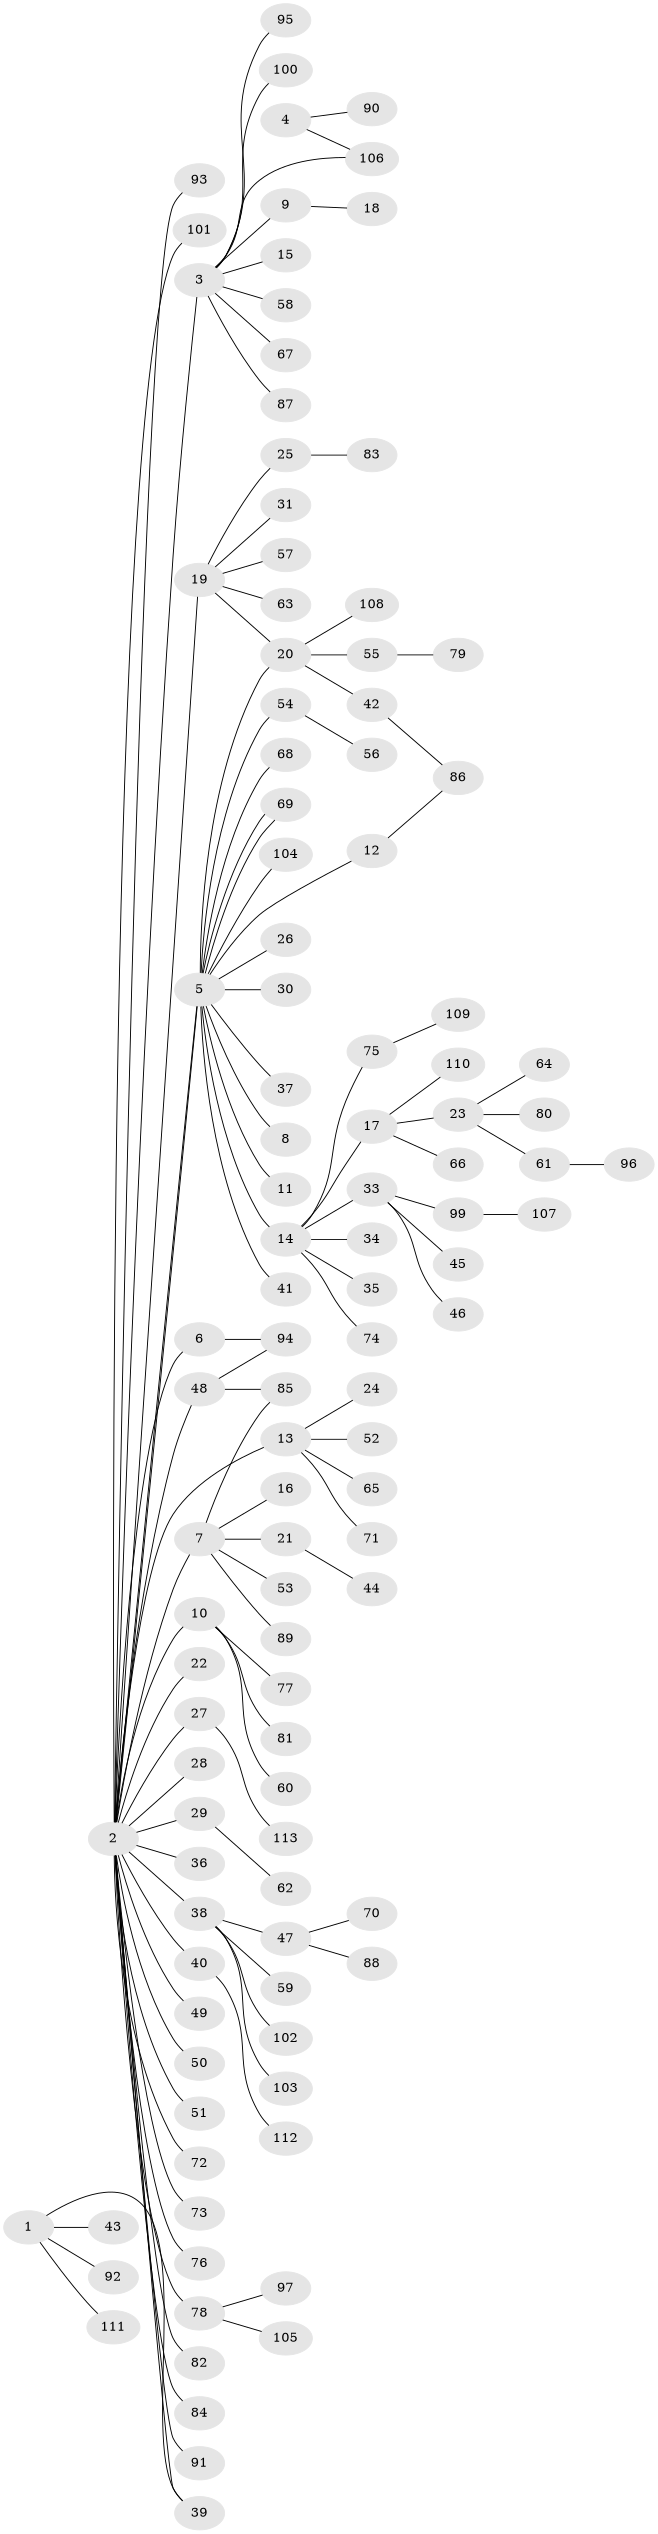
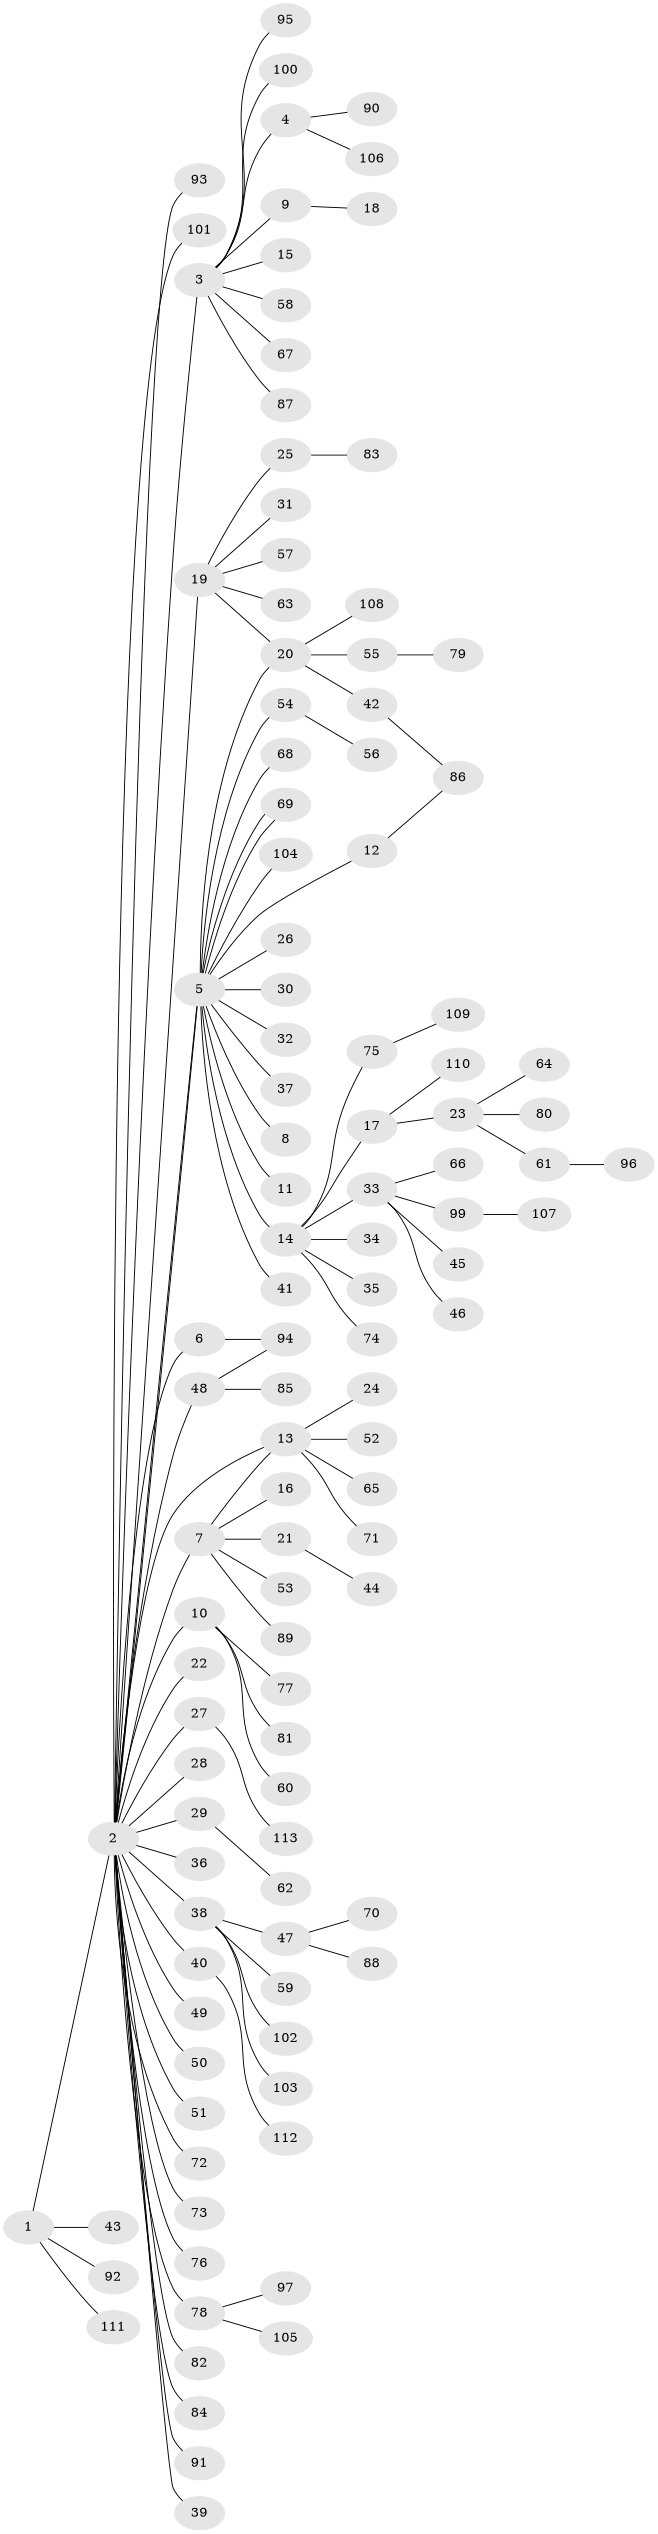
  graph {
    rankdir=LR
    node [color=gray90 style=filled]
    1
    2
    43
    92
    111
    3
    5
    6
    7
    10
    13
    19
    22
    27
    28
    29
    36
    38
    39
    40
    48
    49
    50
    51
    72
    73
    76
    78
    82
    84
    91
    93
    101
    4
    9
    15
    58
    67
    87
    95
    100
    8
    11
    12
    14
    20
    26
    30
+   32
    37
    41
    54
    68
    69
    104
    94
    16
    21
    53
    89
    60
    77
    81
    24
    52
    65
    71
    25
    31
    57
    63
    113
    62
    47
    59
    102
    103
    112
    85
    97
    105
    90
    106
    18
    86
    17
    33
    34
    35
    74
    75
    42
    55
    108
    56
    44
    23
    110
    45
    46
    66
    99
    109
    61
    64
    80
    83
    79
    96
    107
    70
    88
-   1 -- 39
+   1 -- 2
    1 -- 43
    1 -- 92
    1 -- 111
    2 -- 3
    2 -- 5
    2 -- 5
    2 -- 6
    2 -- 7
    2 -- 10
    2 -- 13
    2 -- 19
    2 -- 22
    2 -- 27
    2 -- 28
    2 -- 29
    2 -- 36
    2 -- 38
    2 -- 39
    2 -- 40
    2 -- 48
    2 -- 49
    2 -- 50
    2 -- 51
    2 -- 72
    2 -- 73
    2 -- 76
    2 -- 78
    2 -- 82
    2 -- 84
    2 -- 91
    2 -- 93
    2 -- 101
-   3 -- 106
+   3 -- 4
    3 -- 9
    3 -- 15
    3 -- 58
    3 -- 67
    3 -- 87
    3 -- 95
    3 -- 100
    5 -- 8
    5 -- 11
    5 -- 12
    5 -- 14
    5 -- 20
    5 -- 26
    5 -- 30
+   5 -- 32
    5 -- 37
    5 -- 41
    5 -- 54
    5 -- 68
    5 -- 69
    5 -- 69
    5 -- 104
    6 -- 94
-   7 -- 85
+   7 -- 13
    7 -- 16
    7 -- 21
    7 -- 53
    7 -- 89
    10 -- 60
    10 -- 77
    10 -- 81
    13 -- 24
    13 -- 52
    13 -- 65
    13 -- 71
    19 -- 20
    19 -- 25
    19 -- 31
    19 -- 57
    19 -- 63
    27 -- 113
    29 -- 62
    38 -- 47
    38 -- 59
    38 -- 102
    38 -- 103
    40 -- 112
    48 -- 94
    48 -- 85
    78 -- 97
    78 -- 105
    4 -- 90
    4 -- 106
    9 -- 18
    12 -- 86
    14 -- 17
    14 -- 33
    14 -- 34
    14 -- 35
    14 -- 74
    14 -- 75
    20 -- 42
    20 -- 55
    20 -- 108
    54 -- 56
    21 -- 44
    25 -- 83
    47 -- 70
    47 -- 88
    17 -- 23
    17 -- 110
    33 -- 45
    33 -- 46
-   17 -- 66
+   33 -- 66
    33 -- 99
    75 -- 109
    42 -- 86
    55 -- 79
    23 -- 61
    23 -- 64
    23 -- 80
    99 -- 107
    61 -- 96
  }
